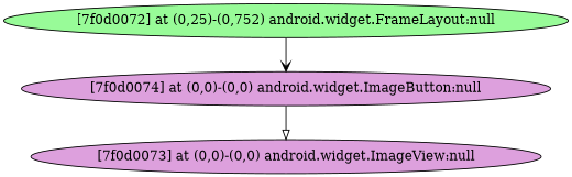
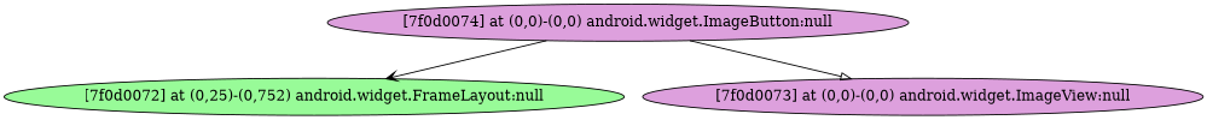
  strict digraph {
    node [fillcolor=plum style=filled]
    n1 [fillcolor=palegreen label="[7f0d0072] at (0,25)-(0,752) android.widget.FrameLayout:null"]
    n2 [label="[7f0d0074] at (0,0)-(0,0) android.widget.ImageButton:null"]
    n3 [label="[7f0d0073] at (0,0)-(0,0) android.widget.ImageView:null"]
-   n1 -> n2 [arrowhead=vee]
+   n2 -> n1 [arrowhead=vee]
    n2 -> n3 [arrowhead=onormal]
  }
